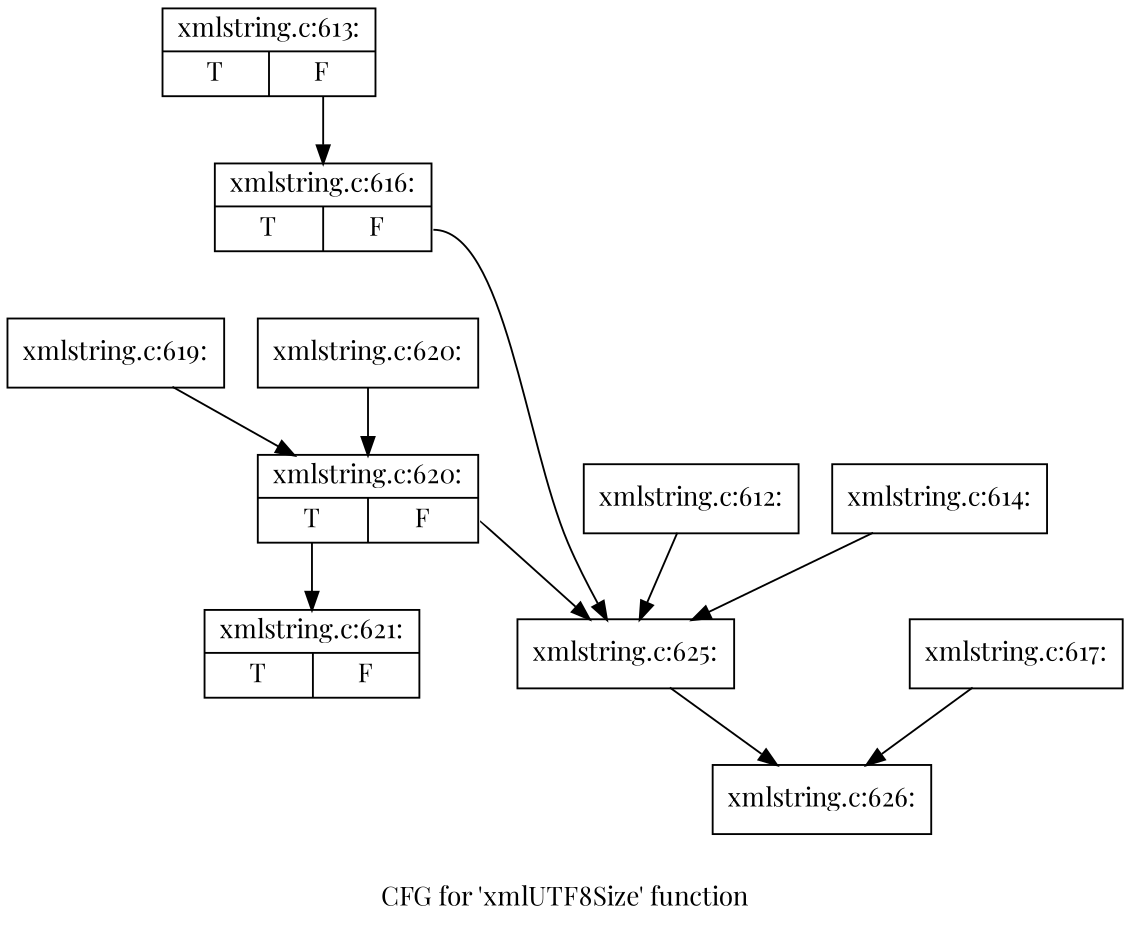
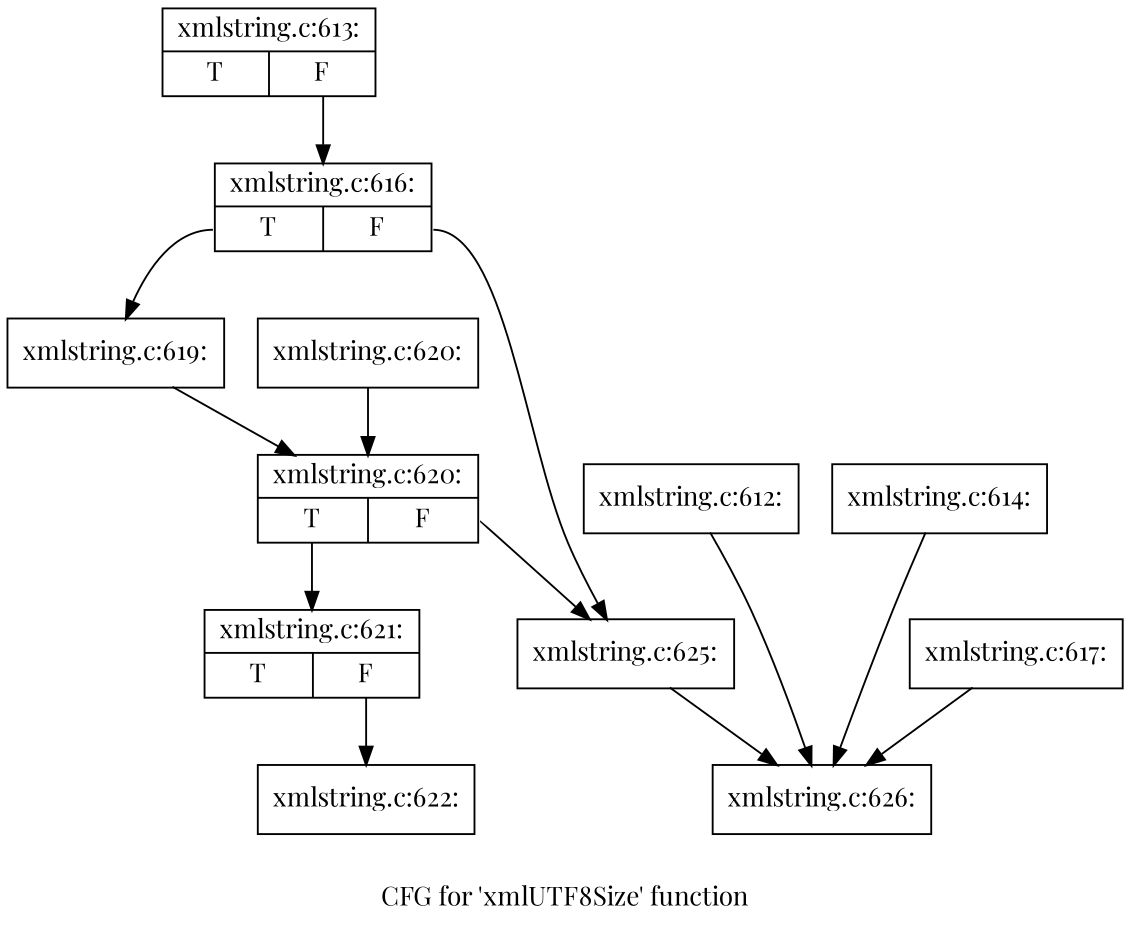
  digraph {
    fontname="Playfair Display"
    label="CFG for 'xmlUTF8Size' function"
    node [fontname="Playfair Display" shape=record]
    edge [fontname="Playfair Display"]
    n1 [label="{xmlstring.c:612:}"]
    n2 [label="{xmlstring.c:626:}"]
    n3 [label="{xmlstring.c:613:|{<s0>T|<s1>F}}"]
    n4 [label="{xmlstring.c:616:|{<s0>T|<s1>F}}"]
    n5 [label="{xmlstring.c:614:}"]
    n6 [label="{xmlstring.c:619:}"]
    n7 [label="{xmlstring.c:625:}"]
    n8 [label="{xmlstring.c:620:|{<s0>T|<s1>F}}"]
    n9 [label="{xmlstring.c:617:}"]
    n10 [label="{xmlstring.c:621:|{<s0>T|<s1>F}}"]
+   n11 [label="{xmlstring.c:622:}"]
    n12 [label="{xmlstring.c:620:}"]
-   n1 -> n7
+   n1 -> n2
    n3 -> n4 [tailport=s1]
+   n4 -> n6 [tailport=s0]
    n4 -> n7 [tailport=s1]
-   n5 -> n7
+   n5 -> n2
    n6 -> n8
    n7 -> n2
    n8 -> n7 [tailport=s1]
    n8 -> n10 [tailport=s0]
    n9 -> n2
+   n10 -> n11 [tailport=s1]
    n12 -> n8
  }
